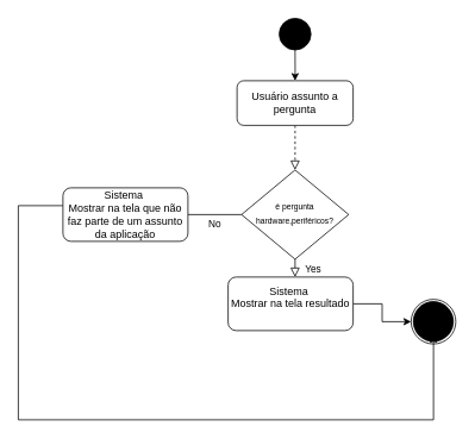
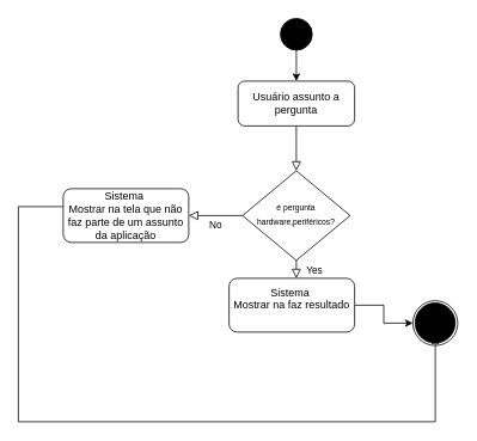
  <mxCell id="0" />
  <mxCell id="1" parent="0" />
- <mxCell id="2" value="" style="rounded=0;html=1;jettySize=auto;orthogonalLoop=1;fontSize=11;endArrow=block;endFill=0;endSize=8;strokeWidth=1;shadow=0;labelBackgroundColor=none;edgeStyle=orthogonalEdgeStyle;dashed=1;" parent="1" source="3" target="6" edge="1"><mxGeometry relative="1" as="geometry" /></mxCell>
+ <mxCell id="2" value="" style="rounded=0;html=1;jettySize=auto;orthogonalLoop=1;fontSize=11;endArrow=block;endFill=0;endSize=8;strokeWidth=1;shadow=0;labelBackgroundColor=none;edgeStyle=orthogonalEdgeStyle;" parent="1" source="3" target="6" edge="1"><mxGeometry relative="1" as="geometry" /></mxCell>
  <mxCell id="3" value="Usuário assunto a pergunta" style="rounded=1;whiteSpace=wrap;html=1;fontSize=12;glass=0;strokeWidth=1;shadow=0;" parent="1" vertex="1"><mxGeometry x="265" y="90" width="130" height="50" as="geometry" /></mxCell>
  <mxCell id="4" value="Yes" style="rounded=0;html=1;jettySize=auto;orthogonalLoop=1;fontSize=11;endArrow=block;endFill=0;endSize=8;strokeWidth=1;shadow=0;labelBackgroundColor=none;edgeStyle=orthogonalEdgeStyle;" parent="1" source="6" edge="1"><mxGeometry y="20" relative="1" as="geometry"><mxPoint as="offset" /><mxPoint x="330" y="310" as="targetPoint" /></mxGeometry></mxCell>
- <mxCell id="5" value="No" style="edgeStyle=orthogonalEdgeStyle;rounded=0;html=1;jettySize=auto;orthogonalLoop=1;fontSize=11;endArrow=none;endFill=0;endSize=8;strokeWidth=1;shadow=0;labelBackgroundColor=none;" parent="1" source="6" target="8" edge="1"><mxGeometry y="10" relative="1" as="geometry"><mxPoint as="offset" /></mxGeometry></mxCell>
+ <mxCell id="5" value="No" style="edgeStyle=orthogonalEdgeStyle;rounded=0;html=1;jettySize=auto;orthogonalLoop=1;fontSize=11;endArrow=block;endFill=0;endSize=8;strokeWidth=1;shadow=0;labelBackgroundColor=none;" parent="1" source="6" target="8" edge="1"><mxGeometry y="10" relative="1" as="geometry"><mxPoint as="offset" /></mxGeometry></mxCell>
  <mxCell id="6" value="&lt;font style=&quot;font-size: 9px;&quot;&gt;é pergunta hardware,periféricos?&lt;/font&gt;" style="rhombus;whiteSpace=wrap;html=1;shadow=0;fontFamily=Helvetica;fontSize=12;align=center;strokeWidth=1;spacing=6;spacingTop=-4;" parent="1" vertex="1"><mxGeometry x="270" y="190" width="120" height="100" as="geometry" /></mxCell>
  <mxCell id="7" style="edgeStyle=orthogonalEdgeStyle;rounded=0;orthogonalLoop=1;jettySize=auto;html=1;" parent="1" edge="1"><mxGeometry relative="1" as="geometry"><mxPoint x="70" y="230" as="sourcePoint" /><mxPoint x="485" y="375" as="targetPoint" /><Array as="points"><mxPoint x="20" y="230" /><mxPoint x="20" y="470" /><mxPoint x="485" y="470" /></Array></mxGeometry></mxCell>
  <mxCell id="8" value="Sistema&amp;nbsp;&lt;div&gt;Mostrar na tela que não faz parte de um assunto da aplicação&lt;/div&gt;" style="rounded=1;whiteSpace=wrap;html=1;fontSize=12;glass=0;strokeWidth=1;shadow=0;" parent="1" vertex="1"><mxGeometry x="70" y="210" width="140" height="60" as="geometry" /></mxCell>
  <mxCell id="9" style="edgeStyle=orthogonalEdgeStyle;rounded=0;orthogonalLoop=1;jettySize=auto;html=1;entryX=0.5;entryY=0;entryDx=0;entryDy=0;" parent="1" source="10" target="3" edge="1"><mxGeometry relative="1" as="geometry" /></mxCell>
  <mxCell id="10" value="" style="ellipse;shape=doubleEllipse;whiteSpace=wrap;html=1;aspect=fixed;fillColor=#000000;" parent="1" vertex="1"><mxGeometry x="312.25" width="35.5" height="35.5" as="geometry" y="20" /></mxCell>
  <mxCell id="11" value="" style="group" parent="1" vertex="1" connectable="0"><mxGeometry x="460" y="335" width="50" height="50" as="geometry" /></mxCell>
  <mxCell id="12" value="" style="ellipse;shape=doubleEllipse;whiteSpace=wrap;html=1;aspect=fixed;fillColor=#000000;" parent="11" vertex="1"><mxGeometry x="2.514" y="2.514" width="44.693" height="44.693" as="geometry" /></mxCell>
  <mxCell id="13" value="" style="ellipse;shape=doubleEllipse;whiteSpace=wrap;html=1;aspect=fixed;fillColor=none;" parent="11" vertex="1"><mxGeometry width="50" height="50" as="geometry" /></mxCell>
  <mxCell id="14" style="edgeStyle=orthogonalEdgeStyle;rounded=0;orthogonalLoop=1;jettySize=auto;html=1;" parent="1" source="15" target="13" edge="1"><mxGeometry relative="1" as="geometry" /></mxCell>
- <mxCell id="15" value="Sistema&amp;nbsp;&lt;div&gt;Mostrar na tela resultado&lt;/div&gt;&lt;div&gt;&lt;br&gt;&lt;/div&gt;" style="rounded=1;whiteSpace=wrap;html=1;fontSize=12;glass=0;strokeWidth=1;shadow=0;" parent="1" vertex="1"><mxGeometry x="255" y="310" width="140" height="60" as="geometry" /></mxCell>
+ <mxCell id="15" value="Sistema&amp;nbsp;&lt;div&gt;Mostrar na faz resultado&lt;/div&gt;&lt;div&gt;&lt;br&gt;&lt;/div&gt;" style="rounded=1;whiteSpace=wrap;html=1;fontSize=12;glass=0;strokeWidth=1;shadow=0;" parent="1" vertex="1"><mxGeometry x="255" y="310" width="140" height="60" as="geometry" /></mxCell>
